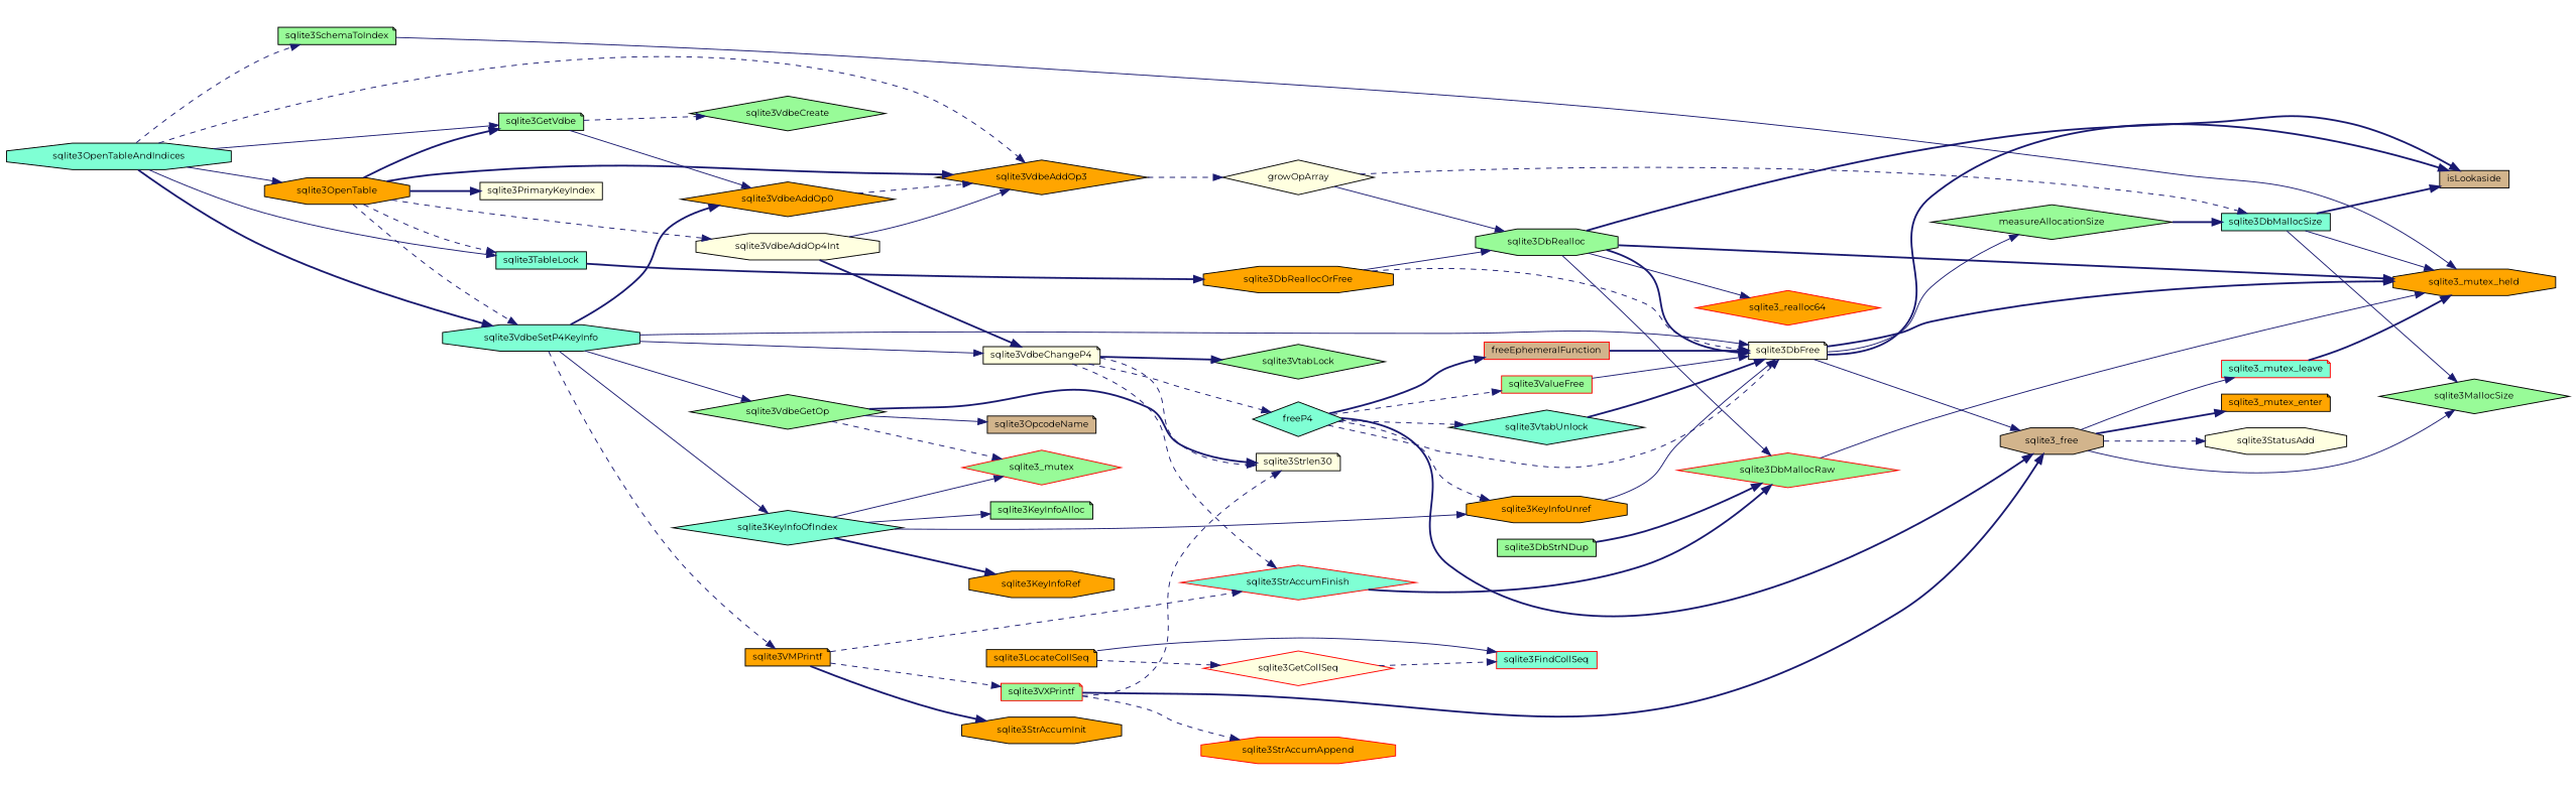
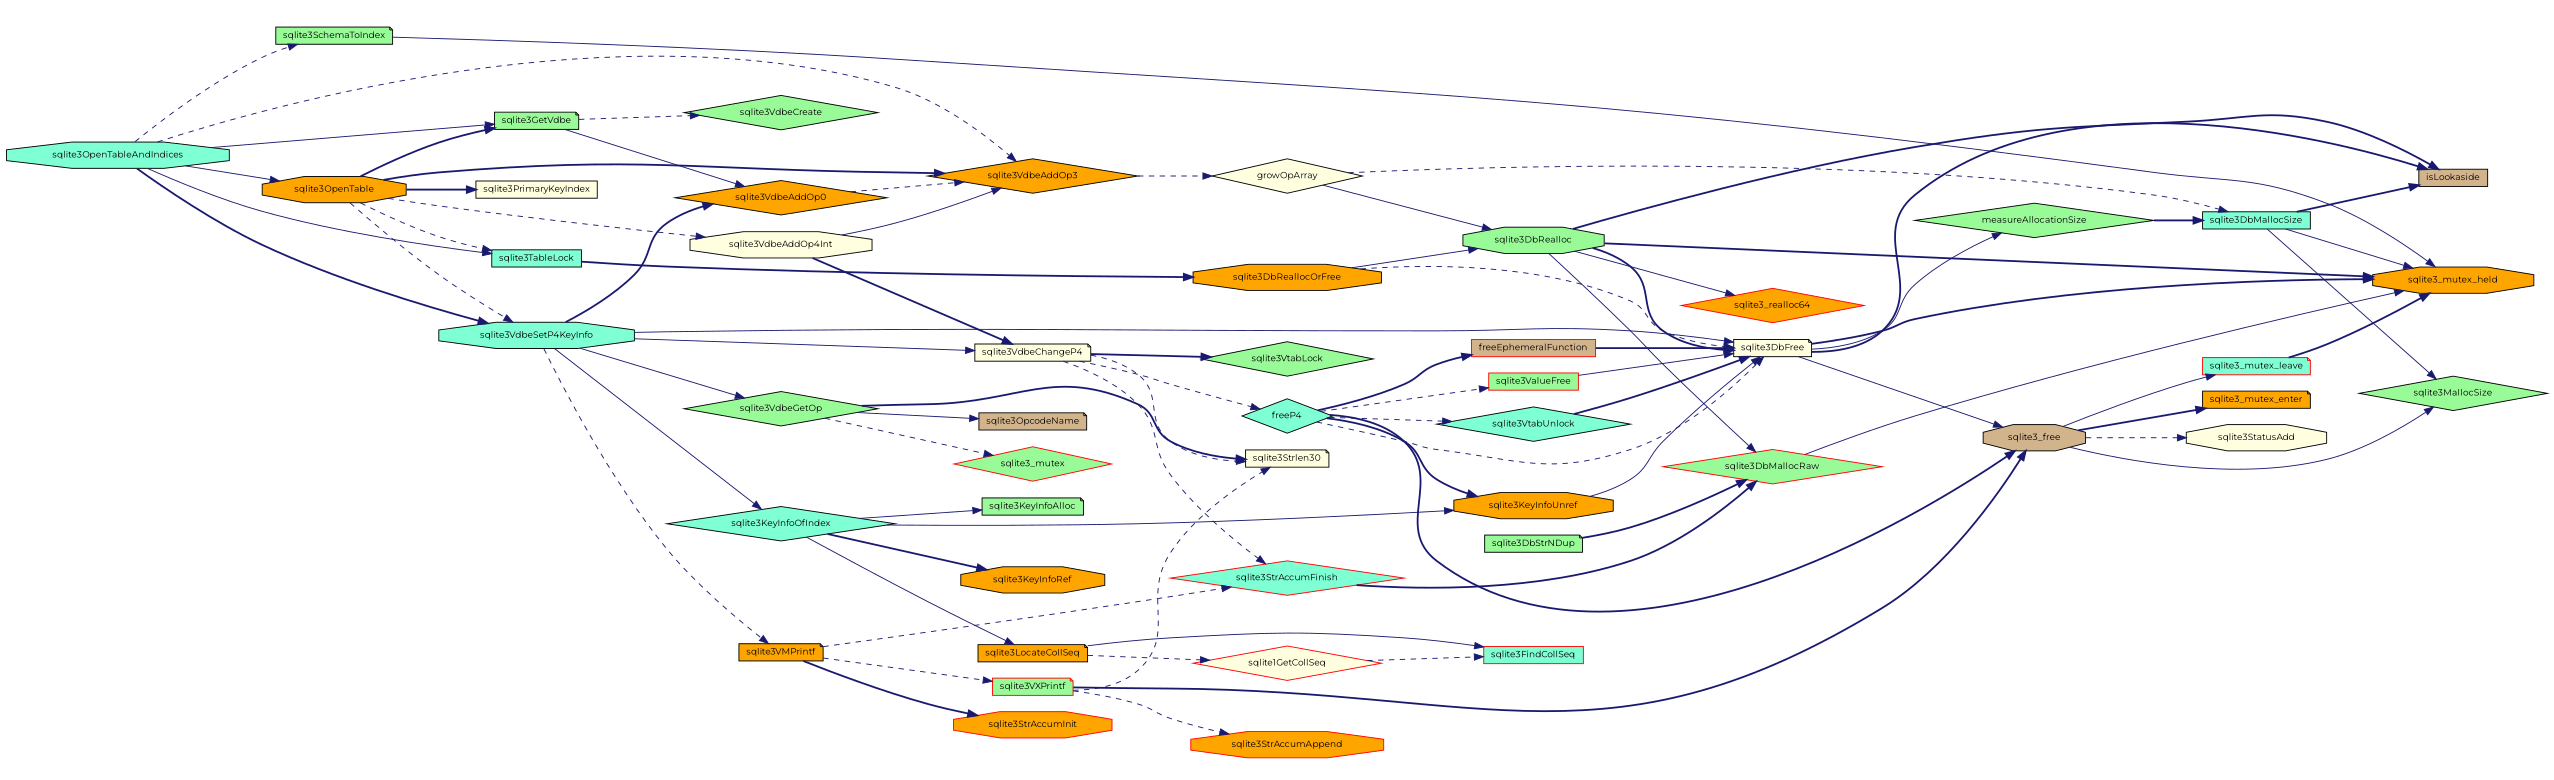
  digraph {
    fontname=Montserrat
    rankdir=LR
    node [color=black fillcolor=palegreen fontname=Montserrat fontsize=10 shape=diamond style=filled]
    edge [color=midnightblue fontname=Montserrat fontsize=10 labelfontname=FreeSans labelfontsize=10 style=solid]
    n1 [fillcolor=aquamarine fontcolor=black height=0.2 label=sqlite3OpenTableAndIndices shape=octagon width=0.4]
    n2 [height=0.2 label=sqlite3SchemaToIndex shape=note width=0.4]
    n3 [height=0.2 label=sqlite3GetVdbe shape=note width=0.4]
    n4 [fillcolor=orange height=0.2 label=sqlite3VdbeAddOp3 width=0.4]
    n5 [fillcolor=orange height=0.2 label=sqlite3OpenTable shape=octagon width=0.4]
    n6 [fillcolor=aquamarine height=0.2 label=sqlite3TableLock shape=box width=0.4]
    n7 [fillcolor=aquamarine height=0.2 label=sqlite3VdbeSetP4KeyInfo shape=octagon width=0.4]
    n8 [fillcolor=orange height=0.2 label=sqlite3_mutex_held shape=octagon width=0.4]
    n9 [height=0.2 label=sqlite3VdbeCreate width=0.4]
    n10 [fillcolor=orange height=0.2 label=sqlite3VdbeAddOp0 width=0.4]
    n11 [fillcolor=lightyellow height=0.2 label=growOpArray width=0.4]
    n12 [fillcolor=lightyellow height=0.2 label=sqlite3VdbeAddOp4Int shape=octagon width=0.4]
    n13 [fillcolor=lightyellow height=0.2 label=sqlite3PrimaryKeyIndex shape=box width=0.4]
    n14 [fillcolor=orange height=0.2 label=sqlite3DbReallocOrFree shape=octagon width=0.4]
    n15 [fillcolor=lightyellow height=0.2 label=sqlite3DbFree shape=note width=0.4]
    n16 [fillcolor=lightyellow height=0.2 label=sqlite3VdbeChangeP4 shape=note width=0.4]
    n17 [fillcolor=aquamarine height=0.2 label=sqlite3KeyInfoOfIndex width=0.4]
    n18 [fillcolor=orange height=0.2 label=sqlite3VMPrintf shape=note width=0.4]
    n19 [height=0.2 label=sqlite3VdbeGetOp width=0.4]
    n20 [color=red height=0.2 label=sqlite3DbMallocRaw width=0.4]
    n21 [height=0.2 label=sqlite3DbRealloc shape=octagon width=0.4]
    n22 [fillcolor=aquamarine height=0.2 label=sqlite3DbMallocSize shape=box width=0.4]
    n23 [fillcolor=tan height=0.2 label=isLookaside shape=box width=0.4]
    n24 [color=red fillcolor=orange height=0.2 label=sqlite3_realloc64 width=0.4]
    n25 [height=0.2 label=sqlite3MallocSize width=0.4]
    n26 [height=0.2 label=measureAllocationSize width=0.4]
    n27 [fillcolor=tan height=0.2 label=sqlite3_free shape=octagon width=0.4]
    n28 [fillcolor=orange height=0.2 label=sqlite3_mutex_enter shape=note width=0.4]
    n29 [fillcolor=lightyellow height=0.2 label=sqlite3StatusAdd shape=octagon width=0.4]
    n30 [color=red fillcolor=aquamarine height=0.2 label=sqlite3_mutex_leave shape=note width=0.4]
    n31 [fillcolor=aquamarine height=0.2 label=freeP4 width=0.4]
    n32 [height=0.2 label=sqlite3VtabLock width=0.4]
    n33 [fillcolor=lightyellow height=0.2 label=sqlite3Strlen30 shape=note width=0.4]
    n34 [color=red fillcolor=aquamarine height=0.2 label=sqlite3StrAccumFinish width=0.4]
    n35 [fillcolor=orange height=0.2 label=sqlite3KeyInfoUnref shape=octagon width=0.4]
    n36 [color=red fillcolor=tan height=0.2 label=freeEphemeralFunction shape=box width=0.4]
    n37 [color=red height=0.2 label=sqlite3ValueFree shape=box width=0.4]
    n38 [fillcolor=aquamarine height=0.2 label=sqlite3VtabUnlock width=0.4]
    n39 [height=0.2 label=sqlite3DbStrNDup shape=note width=0.4]
    n40 [height=0.2 label=sqlite3KeyInfoAlloc shape=note width=0.4]
    n41 [fillcolor=orange height=0.2 label=sqlite3LocateCollSeq shape=note width=0.4]
    n42 [fillcolor=orange height=0.2 label=sqlite3KeyInfoRef shape=octagon width=0.4]
-   n43 [fillcolor=orange height=0.2 label=sqlite3StrAccumInit shape=octagon width=0.4]
+   n43 [color=red fillcolor=orange height=0.2 label=sqlite3StrAccumInit shape=octagon width=0.4]
    n44 [color=red height=0.2 label=sqlite3VXPrintf shape=note width=0.4]
    n45 [fillcolor=tan height=0.2 label=sqlite3OpcodeName shape=note width=0.4]
    n46 [color=red height=0.2 label=sqlite3_mutex width=0.4]
    n47 [color=red fillcolor=aquamarine height=0.2 label=sqlite3FindCollSeq shape=box width=0.4]
-   n48 [color=red fillcolor=lightyellow height=0.2 label=sqlite3GetCollSeq width=0.4]
+   n48 [color=red fillcolor=lightyellow height=0.2 label=sqlite1GetCollSeq width=0.4]
    n49 [color=red fillcolor=orange height=0.2 label=sqlite3StrAccumAppend shape=octagon width=0.4]
    n1 -> n2 [style=dashed]
    n1 -> n3
    n1 -> n4 [style=dashed]
    n1 -> n5
    n1 -> n6
    n1 -> n7 [style=bold]
    n2 -> n8
    n3 -> n9 [style=dashed]
    n3 -> n10
    n4 -> n11 [style=dashed]
    n5 -> n3 [style=bold]
    n5 -> n4 [style=bold]
    n5 -> n6 [style=dashed]
    n5 -> n7 [style=dashed]
    n5 -> n12 [style=dashed]
    n5 -> n13 [style=bold]
    n6 -> n14 [style=bold]
    n7 -> n10 [style=bold]
    n7 -> n15
    n7 -> n16
    n7 -> n17
    n7 -> n18 [style=dashed]
    n7 -> n19
    n10 -> n4 [style=dashed]
    n11 -> n21
    n11 -> n22 [style=dashed]
    n12 -> n4
    n12 -> n16 [style=bold]
    n14 -> n15 [style=dashed]
    n14 -> n21
    n15 -> n8 [style=bold]
    n15 -> n23 [style=bold]
    n15 -> n26
    n15 -> n27
    n16 -> n31 [style=dashed]
    n16 -> n32 [style=bold]
    n16 -> n33 [style=dashed]
    n16 -> n34 [style=dashed]
    n17 -> n35
    n17 -> n40
-   n17 -> n46
+   n17 -> n41
    n17 -> n42 [style=bold]
    n18 -> n34 [style=dashed]
    n18 -> n43 [style=bold]
    n18 -> n44 [style=dashed]
    n19 -> n33 [style=bold]
    n19 -> n45
    n19 -> n46 [style=dashed]
    n20 -> n8
    n21 -> n8 [style=bold]
    n21 -> n15 [style=bold]
    n21 -> n20
    n21 -> n23 [style=bold]
    n21 -> n24
    n22 -> n8
    n22 -> n23 [style=bold]
    n22 -> n25
    n26 -> n22 [style=bold]
    n27 -> n25
    n27 -> n28 [style=bold]
    n27 -> n29 [style=dashed]
    n27 -> n30
    n30 -> n8 [style=bold]
    n31 -> n15 [style=dashed]
    n31 -> n27 [style=bold]
-   n31 -> n35 [style=dashed]
+   n31 -> n35 [style=bold]
    n31 -> n36 [style=bold]
    n31 -> n37 [style=dashed]
    n31 -> n38 [style=dashed]
    n34 -> n20 [style=bold]
    n35 -> n15
    n36 -> n15 [style=bold]
    n37 -> n15
    n38 -> n15 [style=bold]
    n39 -> n20 [style=bold]
    n41 -> n47
    n41 -> n48 [style=dashed]
    n44 -> n27 [style=bold]
    n44 -> n33 [style=dashed]
    n44 -> n49 [style=dashed]
    n48 -> n47 [style=dashed]
  }
